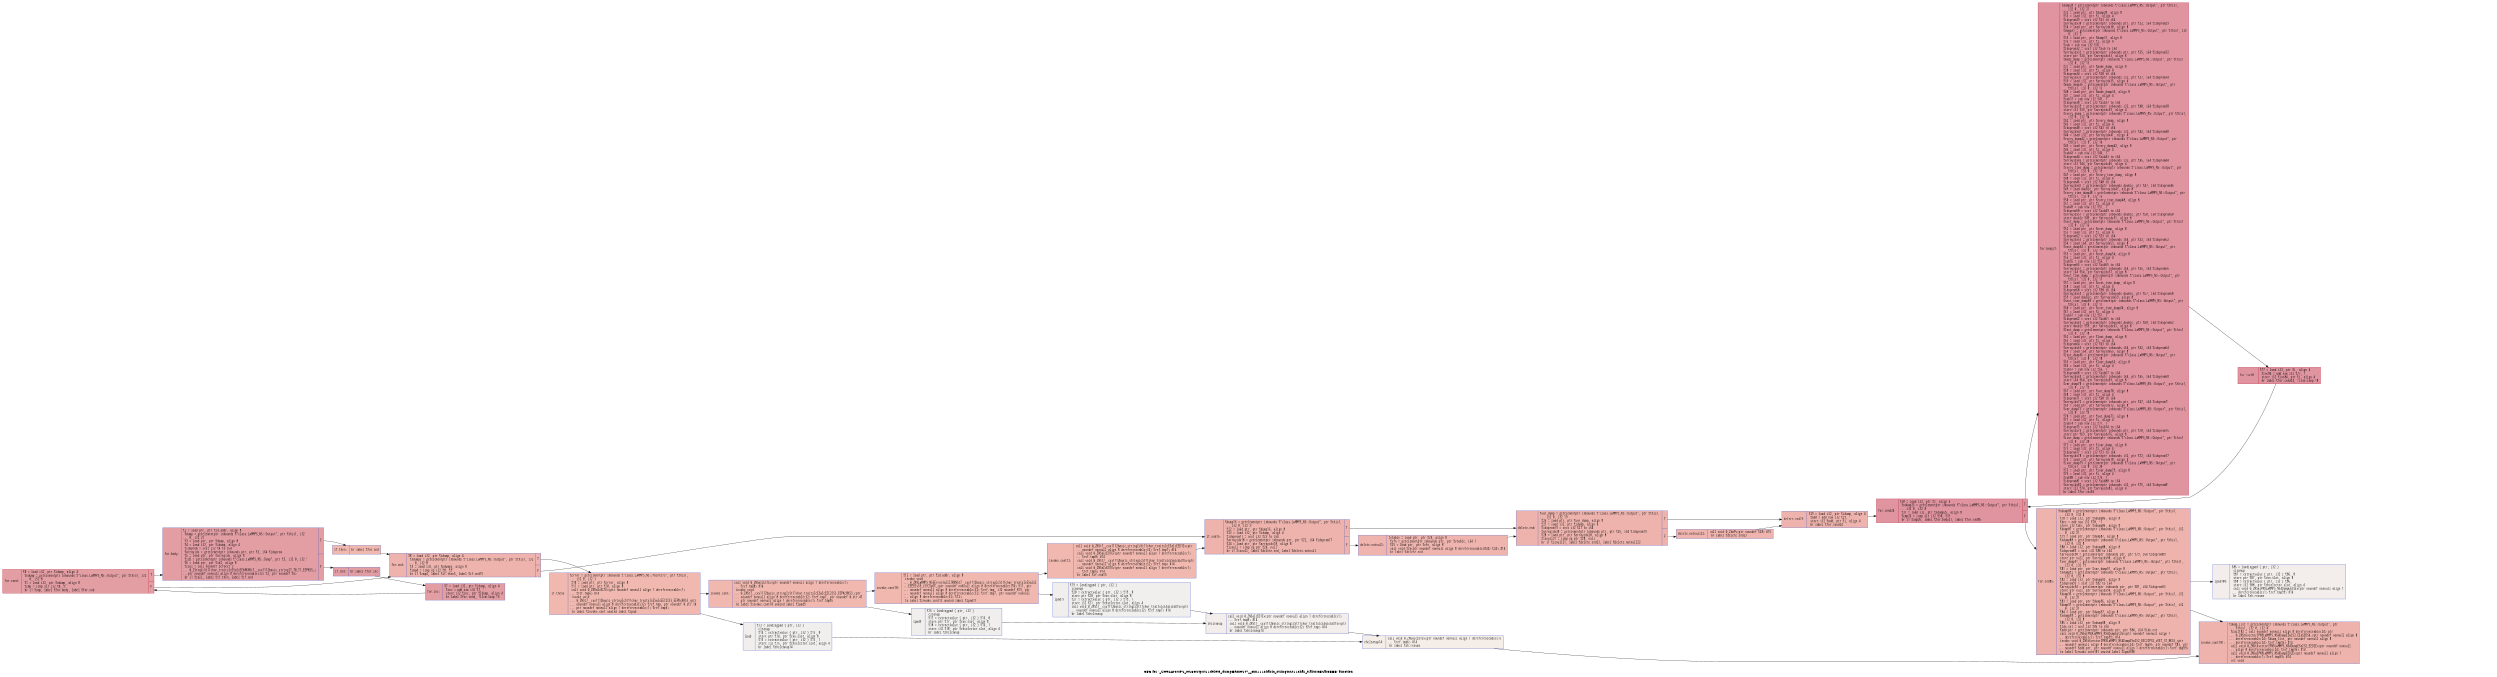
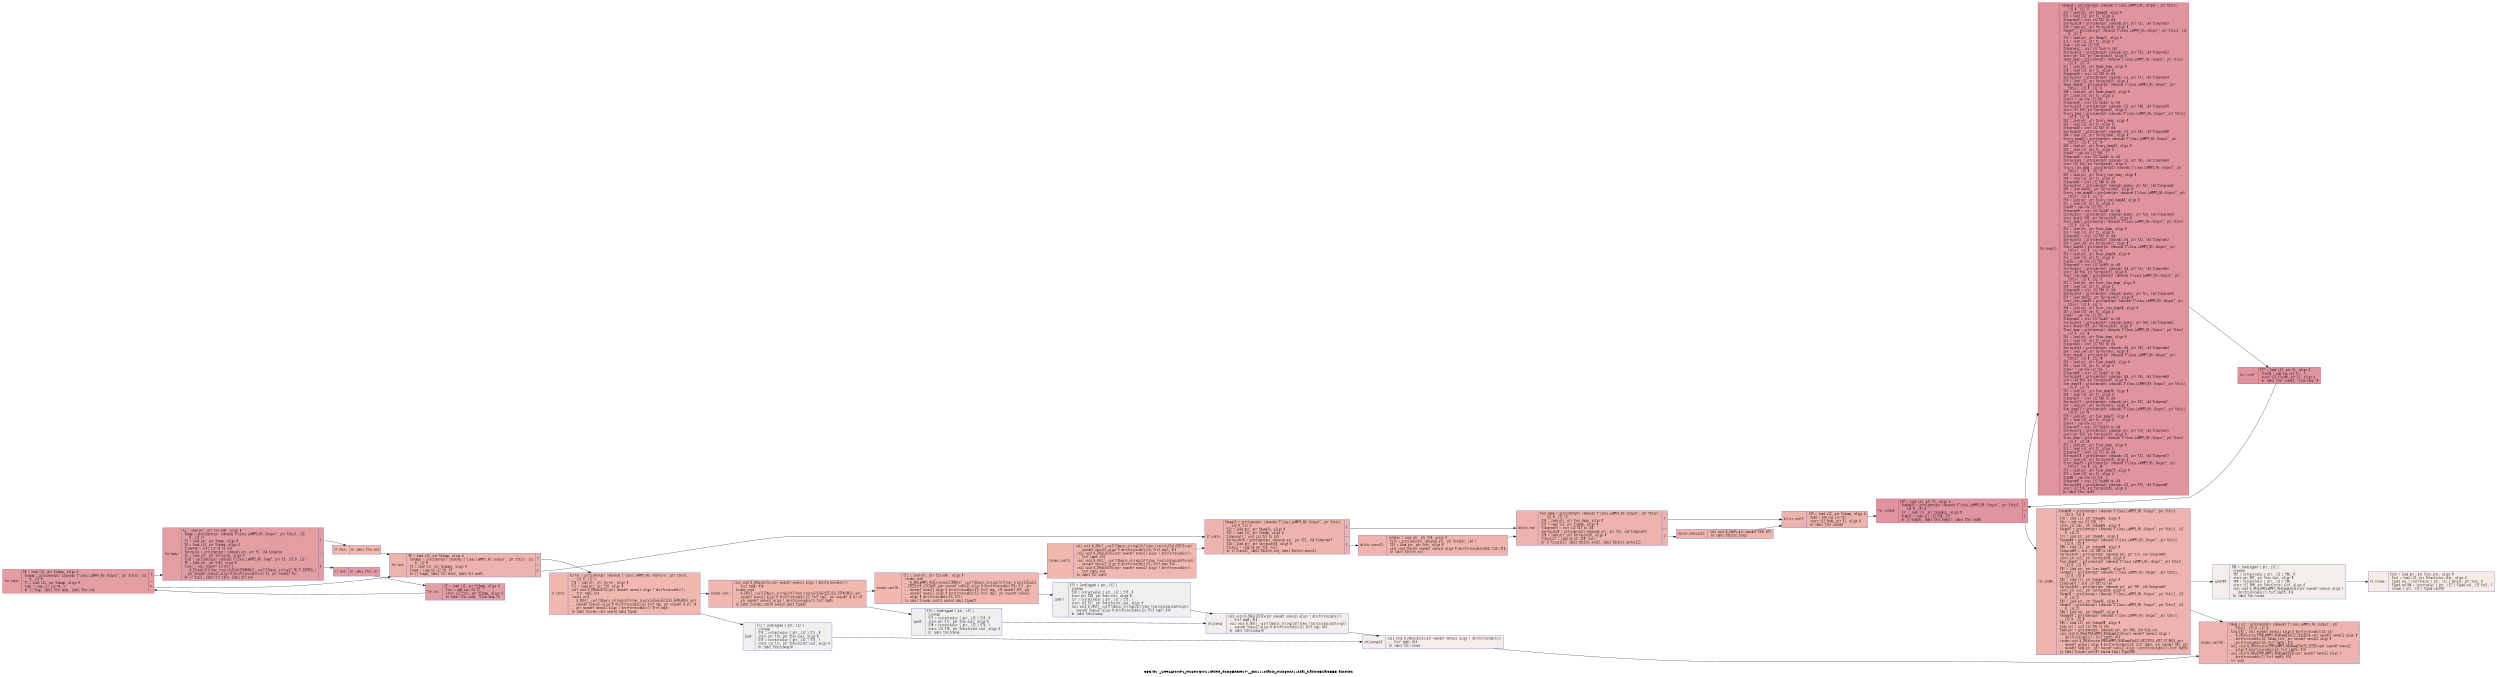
  digraph {
    label="CFG for '_ZN9LAMMPS_NS6Output11delete_dumpERKNSt7__cxx1112basic_stringIcSt11char_traitsIcESaIcEEE' function"
    rankdir=LR
    node [color="#3d50c3ff" fillcolor="#d6524470" fontname=Courier shape=record style=filled]
    n1 [color="#b70d28ff" fillcolor="#be242e70" label="{for.cond:\l|  %0 = load i32, ptr %idump, align 4\l  %ndump = getelementptr inbounds %\"class.LAMMPS_NS::Output\", ptr %this1, i32\l... 0, i32 8\l  %1 = load i32, ptr %ndump, align 8\l  %cmp = icmp slt i32 %0, %1\l  br i1 %cmp, label %for.body, label %for.end\l|{<s0>T|<s1>F}}"]
    n2 [fillcolor="#be242e70" label="{for.body:\l|  %2 = load ptr, ptr %id.addr, align 8\l  %dump = getelementptr inbounds %\"class.LAMMPS_NS::Output\", ptr %this1, i32\l... 0, i32 21\l  %3 = load ptr, ptr %dump, align 8\l  %4 = load i32, ptr %idump, align 4\l  %idxprom = sext i32 %4 to i64\l  %arrayidx = getelementptr inbounds ptr, ptr %3, i64 %idxprom\l  %5 = load ptr, ptr %arrayidx, align 8\l  %id2 = getelementptr inbounds %\"class.LAMMPS_NS::Dump\", ptr %5, i32 0, i32 1\l  %6 = load ptr, ptr %id2, align 8\l  %call = call noundef zeroext i1\l... @_ZSteqIcSt11char_traitsIcESaIcEEbRKNSt7__cxx1112basic_stringIT_T0_T1_EEPKS5_(\l...ptr noundef nonnull align 8 dereferenceable(32) %2, ptr noundef %6)\l  br i1 %call, label %if.then, label %if.end\l|{<s0>T|<s1>F}}"]
    n3 [label="{for.end:\l|  %8 = load i32, ptr %idump, align 4\l  %ndump3 = getelementptr inbounds %\"class.LAMMPS_NS::Output\", ptr %this1, i32\l... 0, i32 8\l  %9 = load i32, ptr %ndump3, align 8\l  %cmp4 = icmp eq i32 %8, %9\l  br i1 %cmp4, label %if.then5, label %if.end15\l|{<s0>T|<s1>F}}"]
    n4 [fillcolor="#dc5d4a70" label="{if.then:\l|  br label %for.end\l}"]
    n5 [fillcolor="#be242e70" label="{if.end:\l|  br label %for.inc\l}"]
    n6 [fillcolor="#dc5d4a70" label="{if.then5:\l|  %error = getelementptr inbounds %\"class.LAMMPS_NS::Pointers\", ptr %this1,\l... i32 0, i32 3\l  %10 = load ptr, ptr %error, align 8\l  %11 = load ptr, ptr %10, align 8\l  call void @_ZNSaIcEC1Ev(ptr noundef nonnull align 1 dereferenceable(1)\l... %ref.tmp6) #14\l  invoke void\l... @_ZNSt7__cxx1112basic_stringIcSt11char_traitsIcESaIcEEC2IS3_EEPKcRKS3_(ptr\l... noundef nonnull align 8 dereferenceable(32) %ref.tmp, ptr noundef @.str.14,\l... ptr noundef nonnull align 1 dereferenceable(1) %ref.tmp6)\l          to label %invoke.cont unwind label %lpad\l}"]
    n7 [label="{if.end15:\l|  %dump16 = getelementptr inbounds %\"class.LAMMPS_NS::Output\", ptr %this1,\l... i32 0, i32 21\l  %22 = load ptr, ptr %dump16, align 8\l  %23 = load i32, ptr %idump, align 4\l  %idxprom17 = sext i32 %23 to i64\l  %arrayidx18 = getelementptr inbounds ptr, ptr %22, i64 %idxprom17\l  %24 = load ptr, ptr %arrayidx18, align 8\l  %isnull = icmp eq ptr %24, null\l  br i1 %isnull, label %delete.end, label %delete.notnull\l|{<s0>T|<s1>F}}"]
    n8 [fillcolor="#be242e70" label="{for.inc:\l|  %7 = load i32, ptr %idump, align 4\l  %inc = add nsw i32 %7, 1\l  store i32 %inc, ptr %idump, align 4\l  br label %for.cond, !llvm.loop !6\l}"]
    n9 [fillcolor="#dc5d4a70" label="{invoke.cont:\l|  call void @_ZNSaIcEC1Ev(ptr noundef nonnull align 1 dereferenceable(1)\l... %ref.tmp8) #14\l  invoke void\l... @_ZNSt7__cxx1112basic_stringIcSt11char_traitsIcESaIcEEC2IS3_EEPKcRKS3_(ptr\l... noundef nonnull align 8 dereferenceable(32) %ref.tmp7, ptr noundef @.str.47,\l... ptr noundef nonnull align 1 dereferenceable(1) %ref.tmp8)\l          to label %invoke.cont10 unwind label %lpad9\l}"]
    n10 [fillcolor="#e0dbd870" label="{lpad:\l|  %13 = landingpad \{ ptr, i32 \}\l          cleanup\l  %14 = extractvalue \{ ptr, i32 \} %13, 0\l  store ptr %14, ptr %exn.slot, align 8\l  %15 = extractvalue \{ ptr, i32 \} %13, 1\l  store i32 %15, ptr %ehselector.slot, align 4\l  br label %ehcleanup14\l}"]
    n11 [label="{delete.end:\l|  %var_dump = getelementptr inbounds %\"class.LAMMPS_NS::Output\", ptr %this1,\l... i32 0, i32 19\l  %26 = load ptr, ptr %var_dump, align 8\l  %27 = load i32, ptr %idump, align 4\l  %idxprom19 = sext i32 %27 to i64\l  %arrayidx20 = getelementptr inbounds ptr, ptr %26, i64 %idxprom19\l  %28 = load ptr, ptr %arrayidx20, align 8\l  %isnull21 = icmp eq ptr %28, null\l  br i1 %isnull21, label %delete.end23, label %delete.notnull22\l|{<s0>T|<s1>F}}"]
    n12 [fillcolor="#d8564670" label="{delete.notnull:\l|  %vtable = load ptr, ptr %24, align 8\l  %vfn = getelementptr inbounds ptr, ptr %vtable, i64 1\l  %25 = load ptr, ptr %vfn, align 8\l  call void %25(ptr noundef nonnull align 8 dereferenceable(824) %24) #14\l  br label %delete.end\l}"]
    n13 [fillcolor="#dc5d4a70" label="{invoke.cont10:\l|  %12 = load ptr, ptr %id.addr, align 8\l  invoke void\l... @_ZN9LAMMPS_NS5Error3allIJRKNSt7__cxx1112basic_stringIcSt11char_traitsIcESaIcE\l...EEEEEvS9_iS9_DpOT_(ptr noundef nonnull align 8 dereferenceable(196) %11, ptr\l... noundef nonnull align 8 dereferenceable(32) %ref.tmp, i32 noundef 819, ptr\l... noundef nonnull align 8 dereferenceable(32) %ref.tmp7, ptr noundef nonnull\l... align 8 dereferenceable(32) %12)\l          to label %invoke.cont12 unwind label %lpad11\l}"]
    n14 [fillcolor="#e0dbd870" label="{lpad9:\l|  %16 = landingpad \{ ptr, i32 \}\l          cleanup\l  %17 = extractvalue \{ ptr, i32 \} %16, 0\l  store ptr %17, ptr %exn.slot, align 8\l  %18 = extractvalue \{ ptr, i32 \} %16, 1\l  store i32 %18, ptr %ehselector.slot, align 4\l  br label %ehcleanup\l}"]
    n15 [fillcolor="#e8d6cc70" label="{ehcleanup14:\l|  call void @_ZNSaIcED1Ev(ptr noundef nonnull align 1 dereferenceable(1)\l... %ref.tmp6) #14\l  br label %eh.resume\l}"]
    n16 [label="{delete.end23:\l|  %29 = load i32, ptr %idump, align 4\l  %add = add nsw i32 %29, 1\l  store i32 %add, ptr %i, align 4\l  br label %for.cond24\l}"]
    n17 [fillcolor="#d8564670" label="{delete.notnull22:\l|  call void @_ZdaPv(ptr noundef %28) #15\l  br label %delete.end23\l}"]
    n18 [fillcolor="#dc5d4a70" label="{invoke.cont12:\l|  call void @_ZNSt7__cxx1112basic_stringIcSt11char_traitsIcESaIcEED1Ev(ptr\l... noundef nonnull align 8 dereferenceable(32) %ref.tmp7) #14\l  call void @_ZNSaIcED1Ev(ptr noundef nonnull align 1 dereferenceable(1)\l... %ref.tmp8) #14\l  call void @_ZNSt7__cxx1112basic_stringIcSt11char_traitsIcESaIcEED1Ev(ptr\l... noundef nonnull align 8 dereferenceable(32) %ref.tmp) #14\l  call void @_ZNSaIcED1Ev(ptr noundef nonnull align 1 dereferenceable(1)\l... %ref.tmp6) #14\l  br label %if.end15\l}"]
    n19 [fillcolor="#e0dbd870" label="{lpad11:\l|  %19 = landingpad \{ ptr, i32 \}\l          cleanup\l  %20 = extractvalue \{ ptr, i32 \} %19, 0\l  store ptr %20, ptr %exn.slot, align 8\l  %21 = extractvalue \{ ptr, i32 \} %19, 1\l  store i32 %21, ptr %ehselector.slot, align 4\l  call void @_ZNSt7__cxx1112basic_stringIcSt11char_traitsIcESaIcEED1Ev(ptr\l... noundef nonnull align 8 dereferenceable(32) %ref.tmp7) #14\l  br label %ehcleanup\l}"]
    n20 [fillcolor="#e5d8d170" label="{ehcleanup:\l|  call void @_ZNSaIcED1Ev(ptr noundef nonnull align 1 dereferenceable(1)\l... %ref.tmp8) #14\l  call void @_ZNSt7__cxx1112basic_stringIcSt11char_traitsIcESaIcEED1Ev(ptr\l... noundef nonnull align 8 dereferenceable(32) %ref.tmp) #14\l  br label %ehcleanup14\l}"]
    n21 [label="{invoke.cont101:\l|  %dump_list = getelementptr inbounds %\"class.LAMMPS_NS::Output\", ptr\l... %this1, i32 0, i32 41\l  %call102 = call noundef nonnull align 8 dereferenceable(24) ptr\l... @_ZNSt6vectorIPN9LAMMPS_NS4DumpESaIS2_EEaSEOS4_(ptr noundef nonnull align 8\l... dereferenceable(24) %dump_list, ptr noundef nonnull align 8\l... dereferenceable(24) %ref.tmp95) #14\l  call void @_ZNSt6vectorIPN9LAMMPS_NS4DumpESaIS2_EED2Ev(ptr noundef nonnull\l... align 8 dereferenceable(24) %ref.tmp95) #14\l  call void @_ZNSaIPN9LAMMPS_NS4DumpEED2Ev(ptr noundef nonnull align 1\l... dereferenceable(1) %ref.tmp99) #14\l  ret void\l}"]
+   n22 [fillcolor="#ecd3c570" label="{eh.resume:\l|  %exn = load ptr, ptr %exn.slot, align 8\l  %sel = load i32, ptr %ehselector.slot, align 4\l  %lpad.val = insertvalue \{ ptr, i32 \} poison, ptr %exn, 0\l  %lpad.val104 = insertvalue \{ ptr, i32 \} %lpad.val, i32 %sel, 1\l  resume \{ ptr, i32 \} %lpad.val104\l}"]
    n23 [color="#b70d28ff" fillcolor="#b70d2870" label="{for.cond24:\l|  %30 = load i32, ptr %i, align 4\l  %ndump25 = getelementptr inbounds %\"class.LAMMPS_NS::Output\", ptr %this1,\l... i32 0, i32 8\l  %31 = load i32, ptr %ndump25, align 8\l  %cmp26 = icmp slt i32 %30, %31\l  br i1 %cmp26, label %for.body27, label %for.end85\l|{<s0>T|<s1>F}}"]
    n24 [color="#b70d28ff" fillcolor="#b70d2870" label="{for.body27:\l|  %dump28 = getelementptr inbounds %\"class.LAMMPS_NS::Output\", ptr %this1,\l... i32 0, i32 21\l  %32 = load ptr, ptr %dump28, align 8\l  %33 = load i32, ptr %i, align 4\l  %idxprom29 = sext i32 %33 to i64\l  %arrayidx30 = getelementptr inbounds ptr, ptr %32, i64 %idxprom29\l  %34 = load ptr, ptr %arrayidx30, align 8\l  %dump31 = getelementptr inbounds %\"class.LAMMPS_NS::Output\", ptr %this1, i32\l... 0, i32 21\l  %35 = load ptr, ptr %dump31, align 8\l  %36 = load i32, ptr %i, align 4\l  %sub = sub nsw i32 %36, 1\l  %idxprom32 = sext i32 %sub to i64\l  %arrayidx33 = getelementptr inbounds ptr, ptr %35, i64 %idxprom32\l  store ptr %34, ptr %arrayidx33, align 8\l  %mode_dump = getelementptr inbounds %\"class.LAMMPS_NS::Output\", ptr %this1,\l... i32 0, i32 13\l  %37 = load ptr, ptr %mode_dump, align 8\l  %38 = load i32, ptr %i, align 4\l  %idxprom34 = sext i32 %38 to i64\l  %arrayidx35 = getelementptr inbounds i32, ptr %37, i64 %idxprom34\l  %39 = load i32, ptr %arrayidx35, align 4\l  %mode_dump36 = getelementptr inbounds %\"class.LAMMPS_NS::Output\", ptr\l... %this1, i32 0, i32 13\l  %40 = load ptr, ptr %mode_dump36, align 8\l  %41 = load i32, ptr %i, align 4\l  %sub37 = sub nsw i32 %41, 1\l  %idxprom38 = sext i32 %sub37 to i64\l  %arrayidx39 = getelementptr inbounds i32, ptr %40, i64 %idxprom38\l  store i32 %39, ptr %arrayidx39, align 4\l  %every_dump = getelementptr inbounds %\"class.LAMMPS_NS::Output\", ptr %this1,\l... i32 0, i32 14\l  %42 = load ptr, ptr %every_dump, align 8\l  %43 = load i32, ptr %i, align 4\l  %idxprom40 = sext i32 %43 to i64\l  %arrayidx41 = getelementptr inbounds i32, ptr %42, i64 %idxprom40\l  %44 = load i32, ptr %arrayidx41, align 4\l  %every_dump42 = getelementptr inbounds %\"class.LAMMPS_NS::Output\", ptr\l... %this1, i32 0, i32 14\l  %45 = load ptr, ptr %every_dump42, align 8\l  %46 = load i32, ptr %i, align 4\l  %sub43 = sub nsw i32 %46, 1\l  %idxprom44 = sext i32 %sub43 to i64\l  %arrayidx45 = getelementptr inbounds i32, ptr %45, i64 %idxprom44\l  store i32 %44, ptr %arrayidx45, align 4\l  %every_time_dump = getelementptr inbounds %\"class.LAMMPS_NS::Output\", ptr\l... %this1, i32 0, i32 15\l  %47 = load ptr, ptr %every_time_dump, align 8\l  %48 = load i32, ptr %i, align 4\l  %idxprom46 = sext i32 %48 to i64\l  %arrayidx47 = getelementptr inbounds double, ptr %47, i64 %idxprom46\l  %49 = load double, ptr %arrayidx47, align 8\l  %every_time_dump48 = getelementptr inbounds %\"class.LAMMPS_NS::Output\", ptr\l... %this1, i32 0, i32 15\l  %50 = load ptr, ptr %every_time_dump48, align 8\l  %51 = load i32, ptr %i, align 4\l  %sub49 = sub nsw i32 %51, 1\l  %idxprom50 = sext i32 %sub49 to i64\l  %arrayidx51 = getelementptr inbounds double, ptr %50, i64 %idxprom50\l  store double %49, ptr %arrayidx51, align 8\l  %next_dump = getelementptr inbounds %\"class.LAMMPS_NS::Output\", ptr %this1,\l... i32 0, i32 16\l  %52 = load ptr, ptr %next_dump, align 8\l  %53 = load i32, ptr %i, align 4\l  %idxprom52 = sext i32 %53 to i64\l  %arrayidx53 = getelementptr inbounds i64, ptr %52, i64 %idxprom52\l  %54 = load i64, ptr %arrayidx53, align 8\l  %next_dump54 = getelementptr inbounds %\"class.LAMMPS_NS::Output\", ptr\l... %this1, i32 0, i32 16\l  %55 = load ptr, ptr %next_dump54, align 8\l  %56 = load i32, ptr %i, align 4\l  %sub55 = sub nsw i32 %56, 1\l  %idxprom56 = sext i32 %sub55 to i64\l  %arrayidx57 = getelementptr inbounds i64, ptr %55, i64 %idxprom56\l  store i64 %54, ptr %arrayidx57, align 8\l  %next_time_dump = getelementptr inbounds %\"class.LAMMPS_NS::Output\", ptr\l... %this1, i32 0, i32 17\l  %57 = load ptr, ptr %next_time_dump, align 8\l  %58 = load i32, ptr %i, align 4\l  %idxprom58 = sext i32 %58 to i64\l  %arrayidx59 = getelementptr inbounds double, ptr %57, i64 %idxprom58\l  %59 = load double, ptr %arrayidx59, align 8\l  %next_time_dump60 = getelementptr inbounds %\"class.LAMMPS_NS::Output\", ptr\l... %this1, i32 0, i32 17\l  %60 = load ptr, ptr %next_time_dump60, align 8\l  %61 = load i32, ptr %i, align 4\l  %sub61 = sub nsw i32 %61, 1\l  %idxprom62 = sext i32 %sub61 to i64\l  %arrayidx63 = getelementptr inbounds double, ptr %60, i64 %idxprom62\l  store double %59, ptr %arrayidx63, align 8\l  %last_dump = getelementptr inbounds %\"class.LAMMPS_NS::Output\", ptr %this1,\l... i32 0, i32 18\l  %62 = load ptr, ptr %last_dump, align 8\l  %63 = load i32, ptr %i, align 4\l  %idxprom64 = sext i32 %63 to i64\l  %arrayidx65 = getelementptr inbounds i64, ptr %62, i64 %idxprom64\l  %64 = load i64, ptr %arrayidx65, align 8\l  %last_dump66 = getelementptr inbounds %\"class.LAMMPS_NS::Output\", ptr\l... %this1, i32 0, i32 18\l  %65 = load ptr, ptr %last_dump66, align 8\l  %66 = load i32, ptr %i, align 4\l  %sub67 = sub nsw i32 %66, 1\l  %idxprom68 = sext i32 %sub67 to i64\l  %arrayidx69 = getelementptr inbounds i64, ptr %65, i64 %idxprom68\l  store i64 %64, ptr %arrayidx69, align 8\l  %var_dump70 = getelementptr inbounds %\"class.LAMMPS_NS::Output\", ptr %this1,\l... i32 0, i32 19\l  %67 = load ptr, ptr %var_dump70, align 8\l  %68 = load i32, ptr %i, align 4\l  %idxprom71 = sext i32 %68 to i64\l  %arrayidx72 = getelementptr inbounds ptr, ptr %67, i64 %idxprom71\l  %69 = load ptr, ptr %arrayidx72, align 8\l  %var_dump73 = getelementptr inbounds %\"class.LAMMPS_NS::Output\", ptr %this1,\l... i32 0, i32 19\l  %70 = load ptr, ptr %var_dump73, align 8\l  %71 = load i32, ptr %i, align 4\l  %sub74 = sub nsw i32 %71, 1\l  %idxprom75 = sext i32 %sub74 to i64\l  %arrayidx76 = getelementptr inbounds ptr, ptr %70, i64 %idxprom75\l  store ptr %69, ptr %arrayidx76, align 8\l  %ivar_dump = getelementptr inbounds %\"class.LAMMPS_NS::Output\", ptr %this1,\l... i32 0, i32 20\l  %72 = load ptr, ptr %ivar_dump, align 8\l  %73 = load i32, ptr %i, align 4\l  %idxprom77 = sext i32 %73 to i64\l  %arrayidx78 = getelementptr inbounds i32, ptr %72, i64 %idxprom77\l  %74 = load i32, ptr %arrayidx78, align 4\l  %ivar_dump79 = getelementptr inbounds %\"class.LAMMPS_NS::Output\", ptr\l... %this1, i32 0, i32 20\l  %75 = load ptr, ptr %ivar_dump79, align 8\l  %76 = load i32, ptr %i, align 4\l  %sub80 = sub nsw i32 %76, 1\l  %idxprom81 = sext i32 %sub80 to i64\l  %arrayidx82 = getelementptr inbounds i32, ptr %75, i64 %idxprom81\l  store i32 %74, ptr %arrayidx82, align 4\l  br label %for.inc83\l}"]
    n25 [label="{for.end85:\l|  %ndump86 = getelementptr inbounds %\"class.LAMMPS_NS::Output\", ptr %this1,\l... i32 0, i32 8\l  %78 = load i32, ptr %ndump86, align 8\l  %dec = add nsw i32 %78, -1\l  store i32 %dec, ptr %ndump86, align 8\l  %dump87 = getelementptr inbounds %\"class.LAMMPS_NS::Output\", ptr %this1, i32\l... 0, i32 21\l  %79 = load ptr, ptr %dump87, align 8\l  %ndump88 = getelementptr inbounds %\"class.LAMMPS_NS::Output\", ptr %this1,\l... i32 0, i32 8\l  %80 = load i32, ptr %ndump88, align 8\l  %idxprom89 = sext i32 %80 to i64\l  %arrayidx90 = getelementptr inbounds ptr, ptr %79, i64 %idxprom89\l  store ptr null, ptr %arrayidx90, align 8\l  %var_dump91 = getelementptr inbounds %\"class.LAMMPS_NS::Output\", ptr %this1,\l... i32 0, i32 19\l  %81 = load ptr, ptr %var_dump91, align 8\l  %ndump92 = getelementptr inbounds %\"class.LAMMPS_NS::Output\", ptr %this1,\l... i32 0, i32 8\l  %82 = load i32, ptr %ndump92, align 8\l  %idxprom93 = sext i32 %82 to i64\l  %arrayidx94 = getelementptr inbounds ptr, ptr %81, i64 %idxprom93\l  store ptr null, ptr %arrayidx94, align 8\l  %dump96 = getelementptr inbounds %\"class.LAMMPS_NS::Output\", ptr %this1, i32\l... 0, i32 21\l  %83 = load ptr, ptr %dump96, align 8\l  %dump97 = getelementptr inbounds %\"class.LAMMPS_NS::Output\", ptr %this1, i32\l... 0, i32 21\l  %84 = load ptr, ptr %dump97, align 8\l  %ndump98 = getelementptr inbounds %\"class.LAMMPS_NS::Output\", ptr %this1,\l... i32 0, i32 8\l  %85 = load i32, ptr %ndump98, align 8\l  %idx.ext = sext i32 %85 to i64\l  %add.ptr = getelementptr inbounds ptr, ptr %84, i64 %idx.ext\l  call void @_ZNSaIPN9LAMMPS_NS4DumpEEC2Ev(ptr noundef nonnull align 1\l... dereferenceable(1) %ref.tmp99) #14\l  invoke void @_ZNSt6vectorIPN9LAMMPS_NS4DumpESaIS2_EEC2IPS2_vEET_S7_RKS3_(ptr\l... noundef nonnull align 8 dereferenceable(24) %ref.tmp95, ptr noundef %83, ptr\l... noundef %add.ptr, ptr noundef nonnull align 1 dereferenceable(1) %ref.tmp99)\l          to label %invoke.cont101 unwind label %lpad100\l}"]
    n26 [color="#b70d28ff" fillcolor="#b70d2870" label="{for.inc83:\l|  %77 = load i32, ptr %i, align 4\l  %inc84 = add nsw i32 %77, 1\l  store i32 %inc84, ptr %i, align 4\l  br label %for.cond24, !llvm.loop !8\l}"]
    n27 [fillcolor="#e5d8d170" label="{lpad100:\l|  %86 = landingpad \{ ptr, i32 \}\l          cleanup\l  %87 = extractvalue \{ ptr, i32 \} %86, 0\l  store ptr %87, ptr %exn.slot, align 8\l  %88 = extractvalue \{ ptr, i32 \} %86, 1\l  store i32 %88, ptr %ehselector.slot, align 4\l  call void @_ZNSaIPN9LAMMPS_NS4DumpEED2Ev(ptr noundef nonnull align 1\l... dereferenceable(1) %ref.tmp99) #14\l  br label %eh.resume\l}"]
    n1 -> n2 [tailport=s0]
    n1 -> n3 [tailport=s1]
    n2 -> n4 [tailport=s0]
    n2 -> n5 [tailport=s1]
    n3 -> n6 [tailport=s0]
    n3 -> n7 [tailport=s1]
    n4 -> n3
    n5 -> n8
    n6 -> n9
    n6 -> n10
    n7 -> n11 [tailport=s0]
    n7 -> n12 [tailport=s1]
    n8 -> n1
    n9 -> n13
    n9 -> n14
    n10 -> n15
    n11 -> n16 [tailport=s0]
    n11 -> n17 [tailport=s1]
    n12 -> n11
    n13 -> n18
    n13 -> n19
    n14 -> n20
    n15 -> n21
    n16 -> n23
    n17 -> n16
    n18 -> n7
    n19 -> n20
    n20 -> n15
    n23 -> n24 [tailport=s0]
    n23 -> n25 [tailport=s1]
    n24 -> n26
    n25 -> n21
    n25 -> n27
    n26 -> n23
+   n27 -> n22
  }
